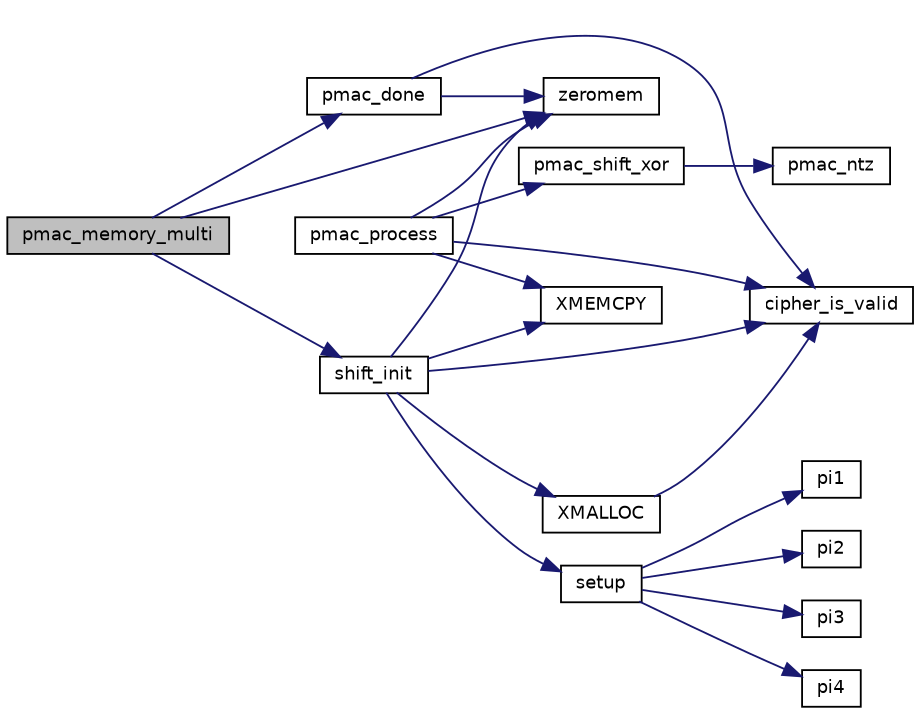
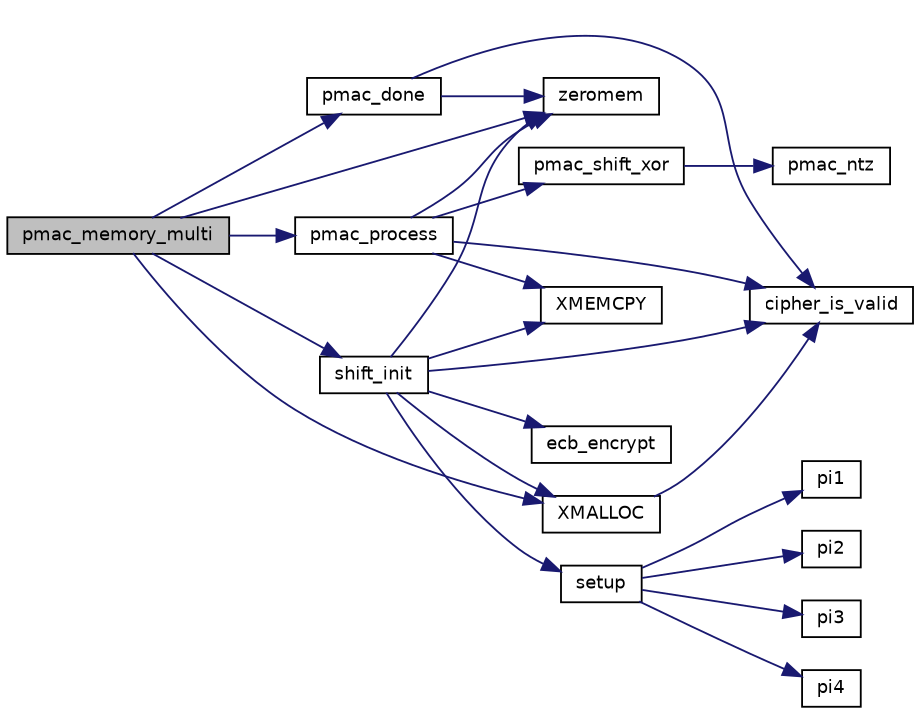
  digraph {
    rankdir=LR
    node [color=black fillcolor=white fontname=Helvetica fontsize=10 shape=record style=filled]
    edge [color=midnightblue fontname=Helvetica fontsize=10 labelfontname=Helvetica labelfontsize=10 style=solid]
    n1 [fillcolor=grey75 fontcolor=black height=0.2 label=pmac_memory_multi width=0.4]
    n2 [height=0.2 label=pmac_done width=0.4]
    n3 [height=0.2 label=zeromem width=0.4]
    n4 [height=0.2 label=shift_init width=0.4]
    n5 [height=0.2 label=XMALLOC width=0.4]
    n6 [height=0.2 label=pmac_process width=0.4]
    n7 [height=0.2 label=cipher_is_valid width=0.4]
+   n8 [height=0.2 label=ecb_encrypt width=0.4]
    n9 [height=0.2 label=setup width=0.4]
    n10 [height=0.2 label=XMEMCPY width=0.4]
    n11 [height=0.2 label=pmac_shift_xor width=0.4]
    n12 [height=0.2 label=pi1 width=0.4]
    n13 [height=0.2 label=pi2 width=0.4]
    n14 [height=0.2 label=pi3 width=0.4]
    n15 [height=0.2 label=pi4 width=0.4]
    n16 [height=0.2 label=pmac_ntz width=0.4]
    n1 -> n2
    n1 -> n3
    n1 -> n4
+   n1 -> n5
+   n1 -> n6
    n2 -> n3
    n2 -> n7
    n4 -> n3
    n4 -> n5
    n4 -> n7
+   n4 -> n8
    n4 -> n9
    n4 -> n10
    n5 -> n7
    n6 -> n3
    n6 -> n7
    n6 -> n10
    n6 -> n11
    n9 -> n12
    n9 -> n13
    n9 -> n14
    n9 -> n15
    n11 -> n16
  }
